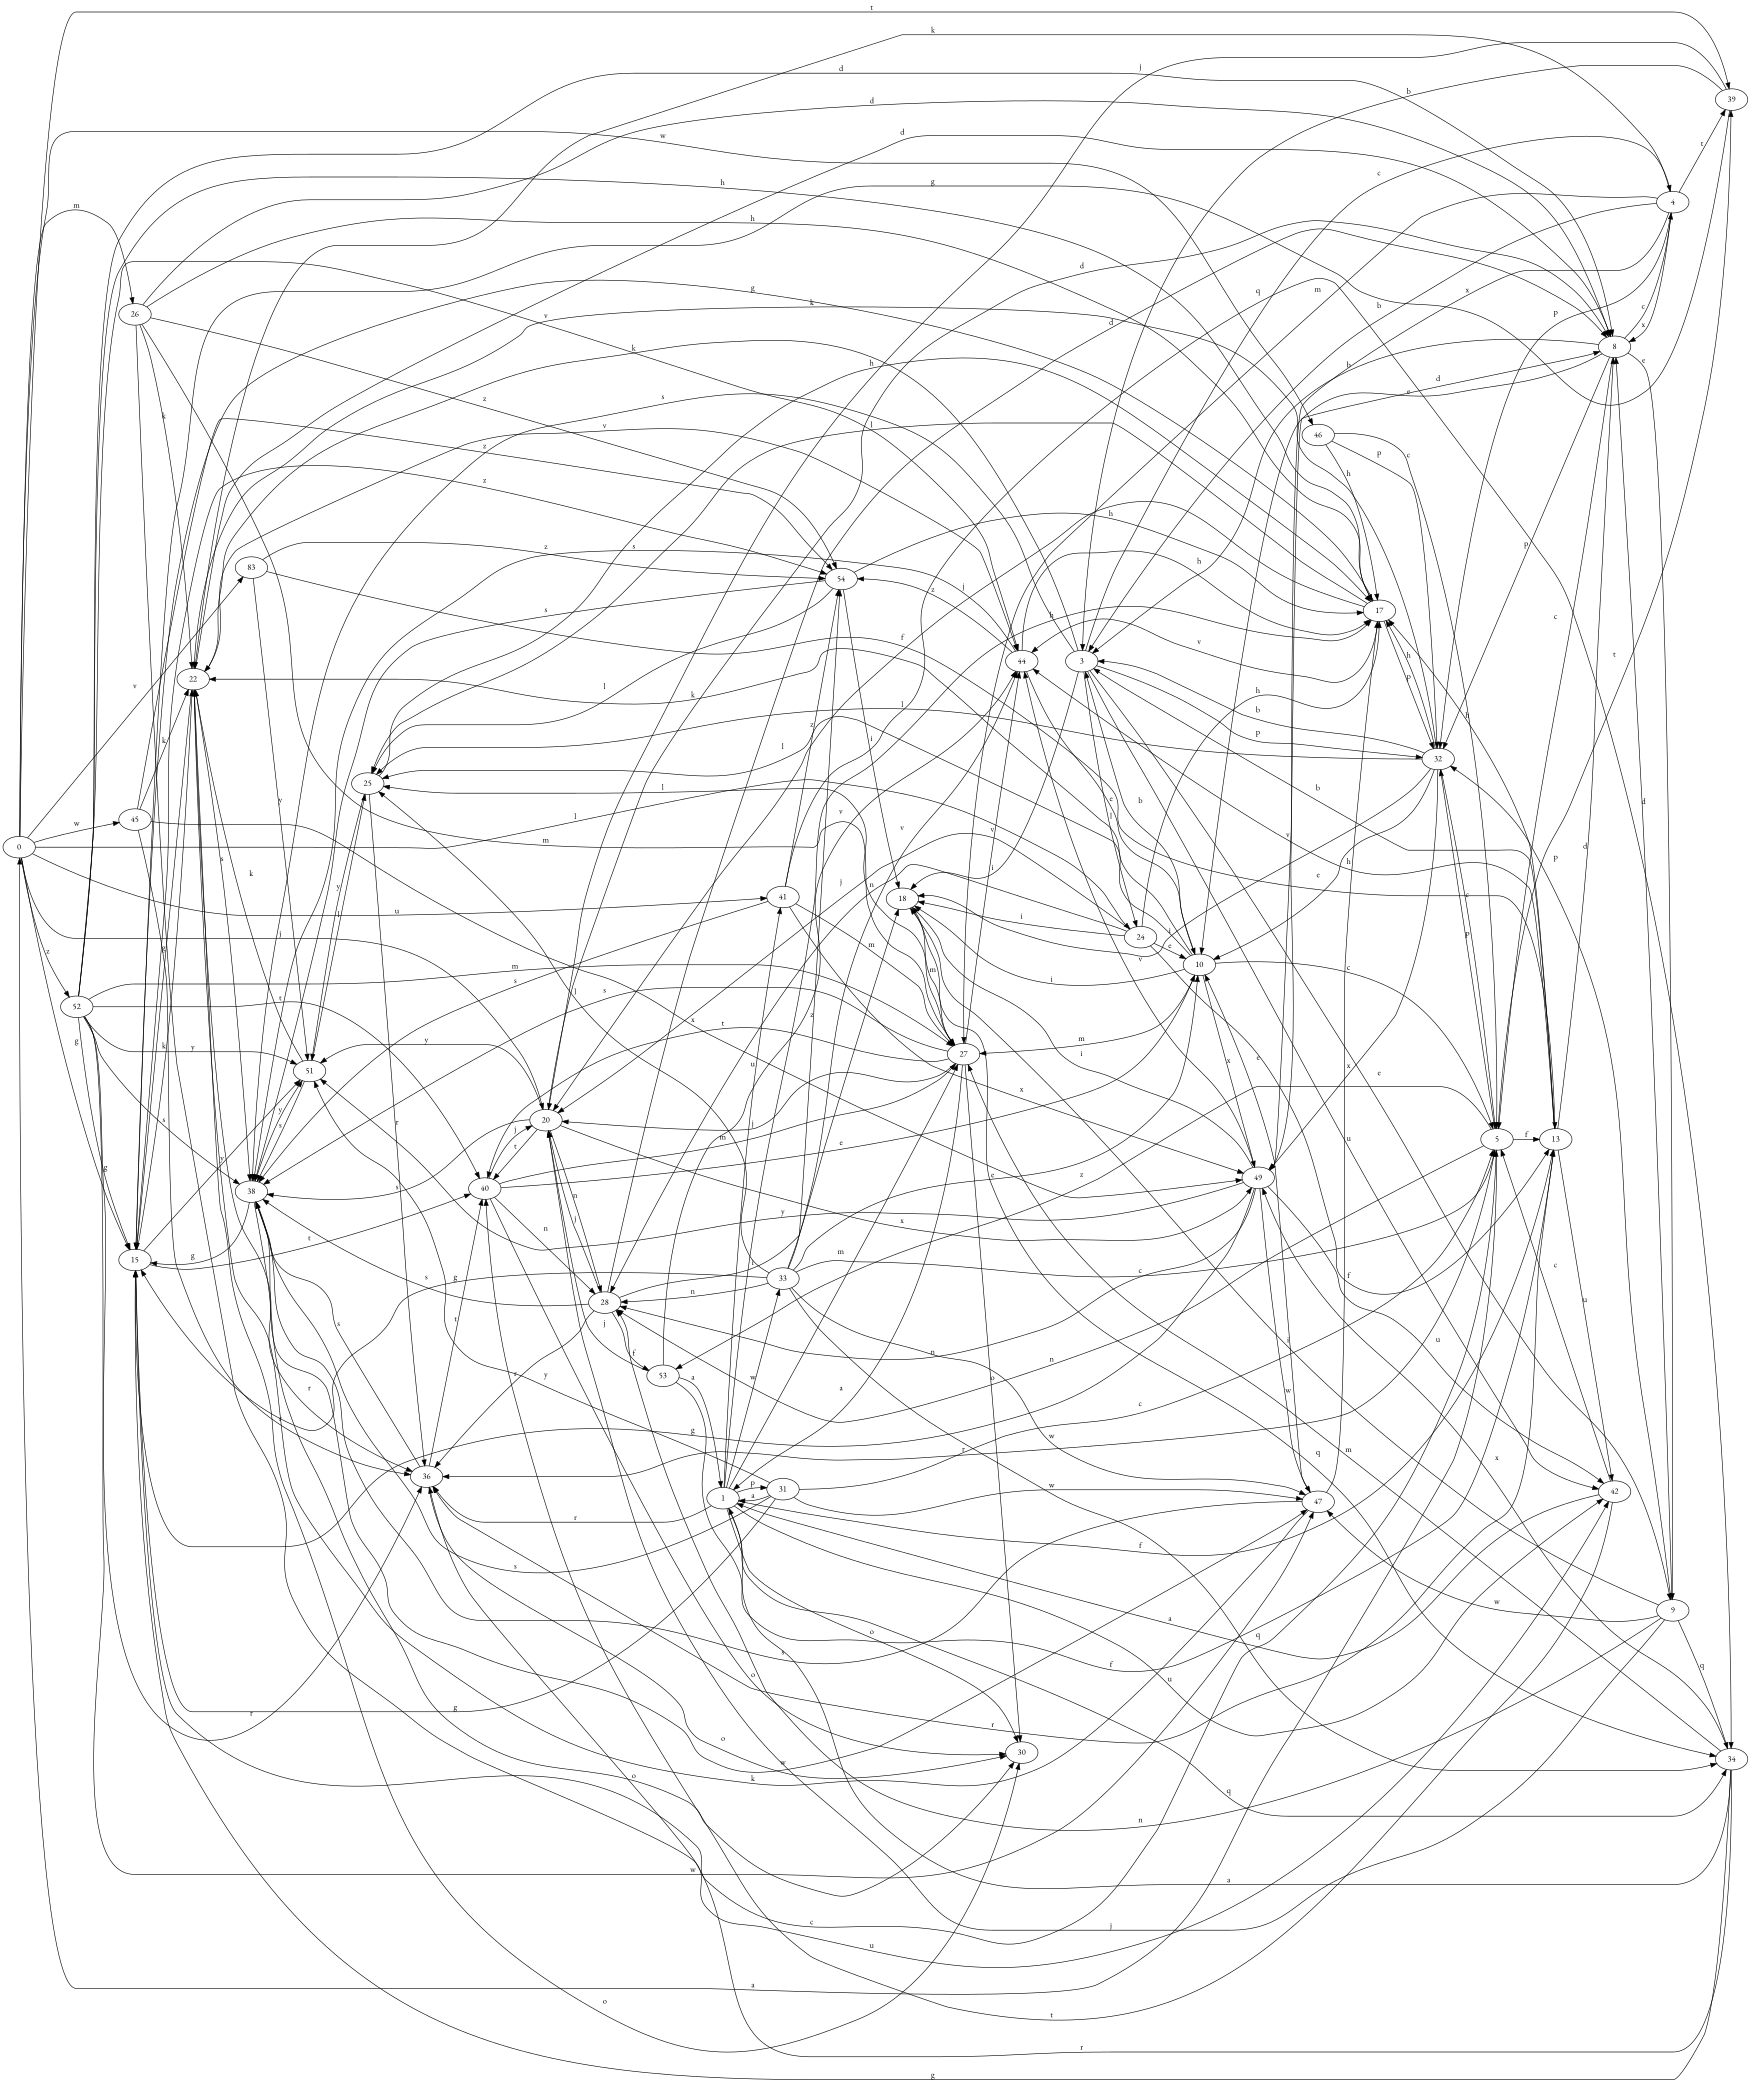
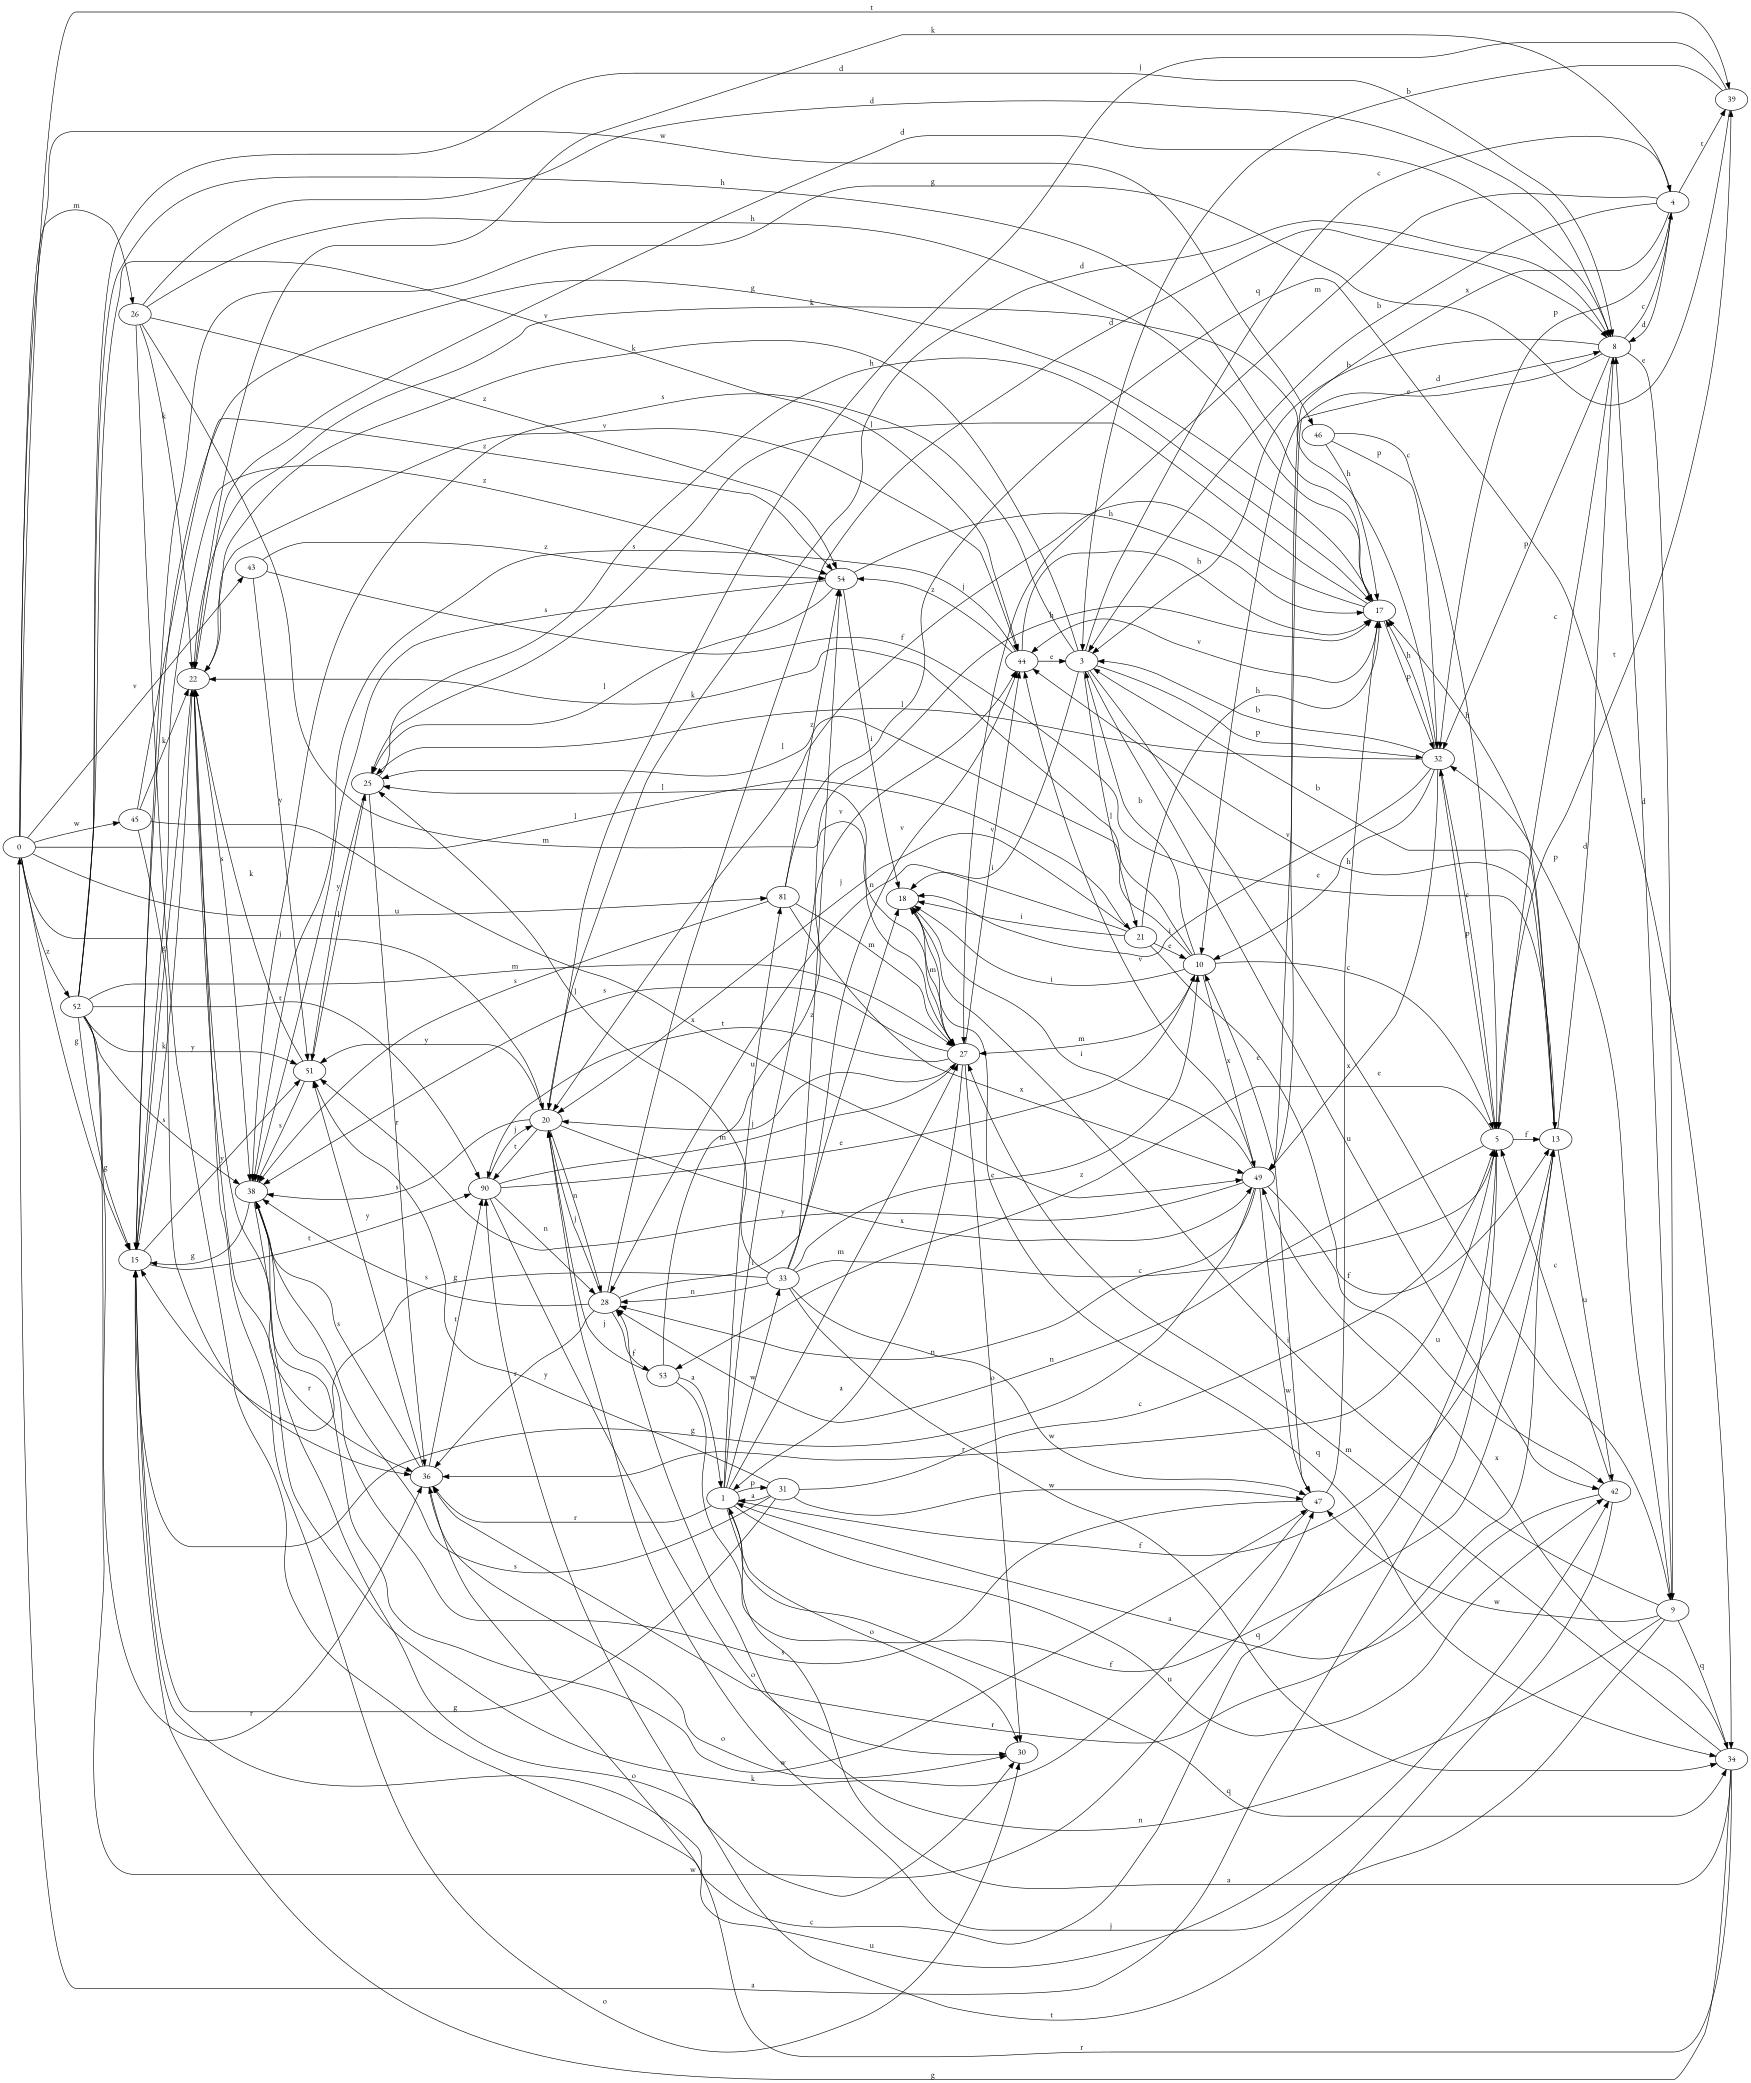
  strict digraph {
    fontname="EB Garamond"
    rankdir=LR
    node [fontname="EB Garamond"]
    edge [fontname="EB Garamond"]
    0
    15
    20
-   24
+   24 [label=21]
    26
    39
-   41
-   43 [label=83]
+   41 [label=81]
+   43
    45
    46
    52
    22
    5
-   40
+   40 [label=90]
    51
    54
    38
    8
    49
    28
    13
    17
    18
    10
    27
    42
    3
    34
    36
    32
    47
    44
    1
    30
    31
    33
    25
    4
    9
    53
    0 -> 15 [label=g]
    0 -> 20 [label=j]
    0 -> 24 [label=l]
    0 -> 26 [label=m]
    0 -> 39 [label=t]
    0 -> 41 [label=u]
    0 -> 43 [label=v]
    0 -> 45 [label=w]
    0 -> 46 [label=w]
    0 -> 52 [label=z]
    15 -> 22 [label=k]
    15 -> 5 [label=c]
    15 -> 40 [label=t]
    15 -> 51 [label=y]
    15 -> 54 [label=z]
    20 -> 40 [label=t]
    20 -> 51 [label=y]
    20 -> 38 [label=s]
    20 -> 8 [label=d]
    20 -> 49 [label=x]
    20 -> 28 [label=n]
    24 -> 20 [label=j]
    24 -> 28 [label=n]
    24 -> 13 [label=f]
    24 -> 17 [label=h]
    24 -> 18 [label=i]
    24 -> 10 [label=e]
    26 -> 22 [label=k]
    26 -> 54 [label=z]
    26 -> 8 [label=d]
    26 -> 17 [label=h]
    26 -> 27 [label=m]
    26 -> 42 [label=u]
    39 -> 15 [label=g]
    39 -> 20 [label=j]
    39 -> 3 [label=b]
    41 -> 54 [label=z]
    41 -> 38 [label=s]
    41 -> 49 [label=x]
    41 -> 27 [label=m]
    41 -> 34 [label=q]
    43 -> 51 [label=y]
    43 -> 54 [label=z]
    43 -> 13 [label=f]
    45 -> 22 [label=k]
    45 -> 54 [label=z]
    45 -> 49 [label=x]
    45 -> 36 [label=r]
    46 -> 5 [label=c]
    46 -> 17 [label=h]
    46 -> 32 [label=p]
    52 -> 15 [label=g]
    52 -> 40 [label=t]
    52 -> 51 [label=y]
    52 -> 38 [label=s]
    52 -> 8 [label=d]
    52 -> 17 [label=h]
    52 -> 27 [label=m]
    52 -> 36 [label=r]
    52 -> 47 [label=w]
    52 -> 44 [label=v]
    22 -> 15 [label=g]
    22 -> 38 [label=s]
    22 -> 8 [label=d]
    22 -> 36 [label=r]
    22 -> 44 [label=v]
    22 -> 30 [label=o]
    5 -> 0 [label=a]
    5 -> 39 [label=t]
    5 -> 28 [label=n]
    5 -> 13 [label=f]
    5 -> 36 [label=r]
    5 -> 32 [label=p]
    5 -> 53 [label=z]
    40 -> 20 [label=j]
    40 -> 28 [label=n]
    40 -> 10 [label=e]
    40 -> 27 [label=m]
    40 -> 30 [label=o]
    51 -> 22 [label=k]
    51 -> 38 [label=s]
    51 -> 25 [label=l]
    54 -> 38 [label=s]
    54 -> 17 [label=h]
    54 -> 18 [label=i]
    54 -> 25 [label=l]
    38 -> 15 [label=g]
-   38 -> 51 [label=y]
+   36 -> 51 [label=y]
    38 -> 47 [label=w]
    38 -> 30 [label=o]
    8 -> 5 [label=c]
    8 -> 10 [label=e]
    8 -> 3 [label=b]
    8 -> 32 [label=p]
    8 -> 4 [label=c]
    8 -> 9 [label=e]
    49 -> 15 [label=g]
    49 -> 51 [label=y]
    49 -> 8 [label=d]
    49 -> 28 [label=n]
    49 -> 18 [label=i]
    49 -> 42 [label=u]
    49 -> 47 [label=w]
    49 -> 44 [label=v]
    28 -> 20 [label=j]
    28 -> 38 [label=s]
    28 -> 8 [label=d]
    28 -> 18 [label=i]
    28 -> 36 [label=r]
    28 -> 53 [label=f]
    13 -> 8 [label=d]
    13 -> 17 [label=h]
    13 -> 42 [label=u]
    13 -> 3 [label=b]
    13 -> 36 [label=r]
    13 -> 44 [label=v]
    17 -> 15 [label=g]
    17 -> 20 [label=j]
    17 -> 32 [label=p]
    17 -> 44 [label=v]
    17 -> 25 [label=l]
    18 -> 27 [label=m]
    18 -> 34 [label=q]
    10 -> 22 [label=k]
    10 -> 5 [label=c]
    10 -> 49 [label=x]
    10 -> 18 [label=i]
    10 -> 27 [label=m]
    10 -> 3 [label=b]
    10 -> 25 [label=l]
    27 -> 20 [label=j]
    27 -> 40 [label=t]
    27 -> 38 [label=s]
    27 -> 44 [label=v]
    27 -> 1 [label=a]
    27 -> 30 [label=o]
    27 -> 25 [label=l]
    42 -> 5 [label=c]
    42 -> 40 [label=t]
    42 -> 1 [label=a]
    3 -> 24 [label=l]
    3 -> 22 [label=k]
    3 -> 38 [label=s]
    3 -> 18 [label=i]
    3 -> 42 [label=u]
    3 -> 32 [label=p]
    3 -> 4 [label=c]
    3 -> 9 [label=e]
    34 -> 15 [label=g]
    34 -> 49 [label=x]
    34 -> 27 [label=m]
    34 -> 36 [label=r]
    34 -> 1 [label=a]
    36 -> 40 [label=t]
    36 -> 38 [label=s]
    36 -> 30 [label=o]
    32 -> 22 [label=k]
    32 -> 5 [label=c]
    32 -> 49 [label=x]
    32 -> 17 [label=h]
    32 -> 18 [label=i]
    32 -> 10 [label=e]
    32 -> 3 [label=b]
    32 -> 25 [label=l]
    47 -> 22 [label=k]
    47 -> 38 [label=s]
    47 -> 17 [label=h]
    47 -> 10 [label=e]
    44 -> 54 [label=z]
    44 -> 38 [label=s]
    44 -> 17 [label=h]
-   44 -> 10 [label=e]
+   44 -> 3 [label=e]
    1 -> 41 [label=u]
    1 -> 13 [label=f]
    1 -> 17 [label=h]
    1 -> 27 [label=m]
    1 -> 42 [label=u]
    1 -> 34 [label=q]
    1 -> 36 [label=r]
    1 -> 30 [label=o]
    1 -> 31 [label=p]
    1 -> 33 [label=w]
    31 -> 15 [label=g]
    31 -> 5 [label=c]
    31 -> 51 [label=y]
    31 -> 38 [label=s]
    31 -> 47 [label=w]
    31 -> 1 [label=a]
    33 -> 15 [label=g]
    33 -> 5 [label=c]
    33 -> 54 [label=z]
    33 -> 28 [label=n]
    33 -> 10 [label=e]
    33 -> 34 [label=q]
    33 -> 47 [label=w]
    33 -> 44 [label=v]
    33 -> 25 [label=l]
    25 -> 51 [label=y]
    25 -> 17 [label=h]
    25 -> 36 [label=r]
    4 -> 39 [label=t]
    4 -> 22 [label=k]
-   4 -> 8 [label=x]
+   4 -> 8 [label=d]
    4 -> 49 [label=x]
    4 -> 27 [label=m]
    4 -> 3 [label=b]
    4 -> 32 [label=p]
    9 -> 20 [label=j]
    9 -> 8 [label=d]
    9 -> 28 [label=n]
    9 -> 18 [label=i]
    9 -> 34 [label=q]
    9 -> 32 [label=p]
    9 -> 47 [label=w]
    53 -> 20 [label=j]
    53 -> 13 [label=f]
    53 -> 44 [label=v]
    53 -> 1 [label=a]
  }
